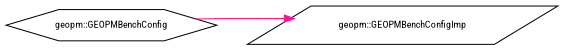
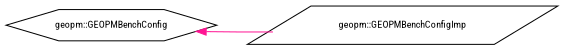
  digraph {
    rankdir=LR
    fontname="Roboto Condensed"
    node [color=black fillcolor=white fontname="Roboto Condensed" fontsize=10 style=filled]
    n1 [height=0.2 label="geopm::GEOPMBenchConfig" shape=hexagon width=0.4]
    n2 [height=0.2 label="geopm::GEOPMBenchConfigImp" shape=parallelogram width=0.4]
-   n2 -> n1 [color=deeppink dir=back fontname="Roboto Condensed" fontsize=10 labelfontname=Helvetica labelfontsize=10 style=solid]
+   n1 -> n2 [color=deeppink dir=back fontname="Roboto Condensed" fontsize=10 labelfontname=Helvetica labelfontsize=10 style=solid]
  }
